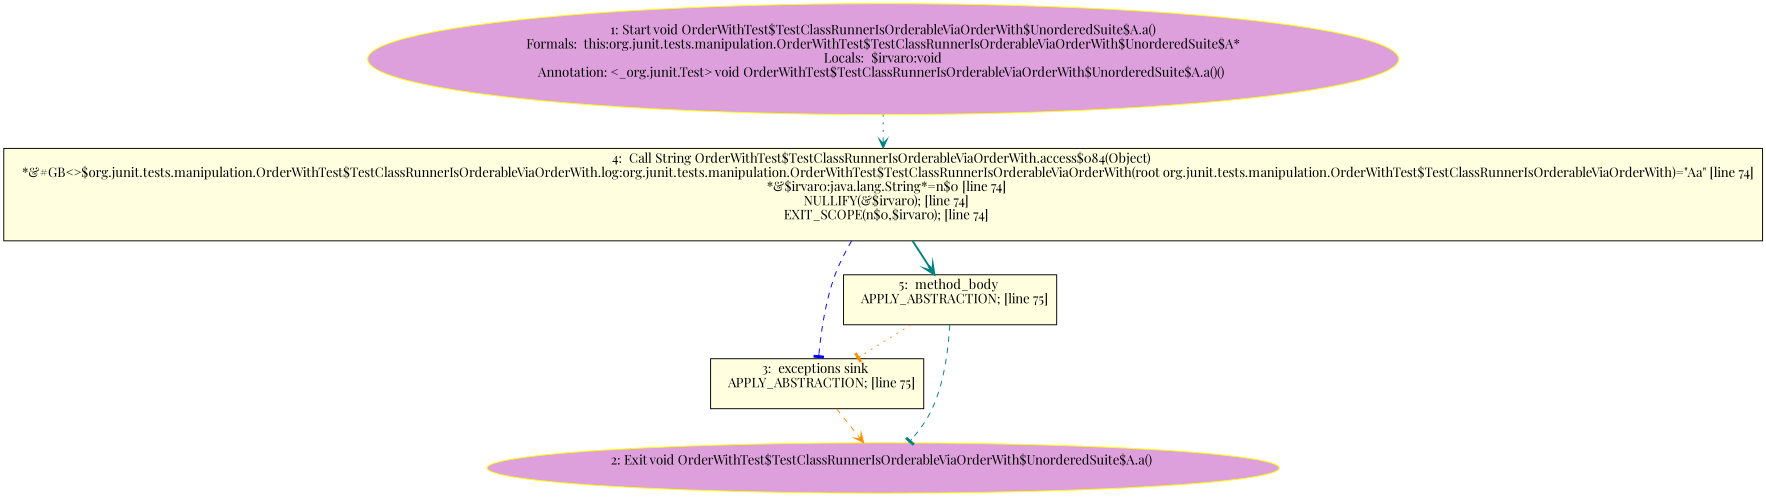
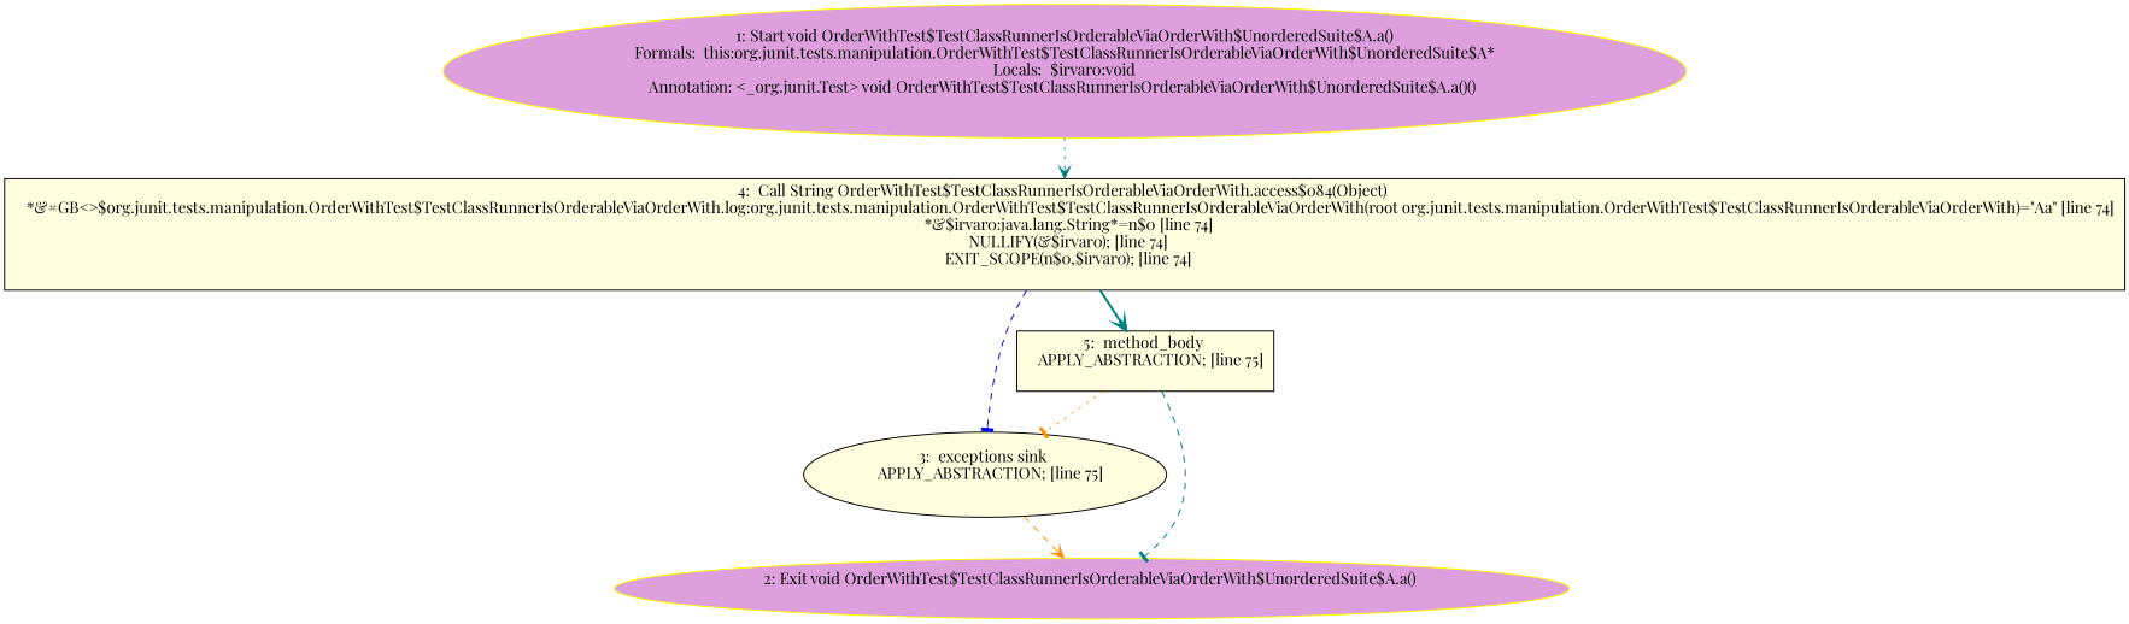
  digraph {
    fontname="Playfair Display"
    node [style=filled fillcolor=lightyellow fontname="Playfair Display" shape=box]
    edge [color=teal style=dashed arrowhead=vee fontname="Playfair Display"]
    n1 [color=yellow label="1: Start void OrderWithTest$TestClassRunnerIsOrderableViaOrderWith$UnorderedSuite$A.a()\nFormals:  this:org.junit.tests.manipulation.OrderWithTest$TestClassRunnerIsOrderableViaOrderWith$UnorderedSuite$A*\nLocals:  $irvar0:void\nAnnotation: <_org.junit.Test> void OrderWithTest$TestClassRunnerIsOrderableViaOrderWith$UnorderedSuite$A.a()() \n  " fillcolor=plum shape=""]
    n2 [label="4:  Call String OrderWithTest$TestClassRunnerIsOrderableViaOrderWith.access$084(Object) \n   *&#GB<>$org.junit.tests.manipulation.OrderWithTest$TestClassRunnerIsOrderableViaOrderWith.log:org.junit.tests.manipulation.OrderWithTest$TestClassRunnerIsOrderableViaOrderWith(root org.junit.tests.manipulation.OrderWithTest$TestClassRunnerIsOrderableViaOrderWith)=\"Aa\" [line 74]\n  *&$irvar0:java.lang.String*=n$0 [line 74]\n  NULLIFY(&$irvar0); [line 74]\n  EXIT_SCOPE(n$0,$irvar0); [line 74]\n "]
-   n3 [label="3:  exceptions sink \n   APPLY_ABSTRACTION; [line 75]\n "]
+   n3 [label="3:  exceptions sink \n   APPLY_ABSTRACTION; [line 75]\n " shape=ellipse]
    n4 [label="5:  method_body \n   APPLY_ABSTRACTION; [line 75]\n "]
    n5 [color=yellow label="2: Exit void OrderWithTest$TestClassRunnerIsOrderableViaOrderWith$UnorderedSuite$A.a() \n  " fillcolor=plum shape=""]
    n1 -> n2 [style=dotted]
    n2 -> n3 [color=blue arrowhead=tee]
    n2 -> n4 [style=bold]
    n3 -> n5 [color=darkorange]
    n4 -> n3 [color=darkorange style=dotted arrowhead=tee]
    n4 -> n5 [arrowhead=tee]
  }
